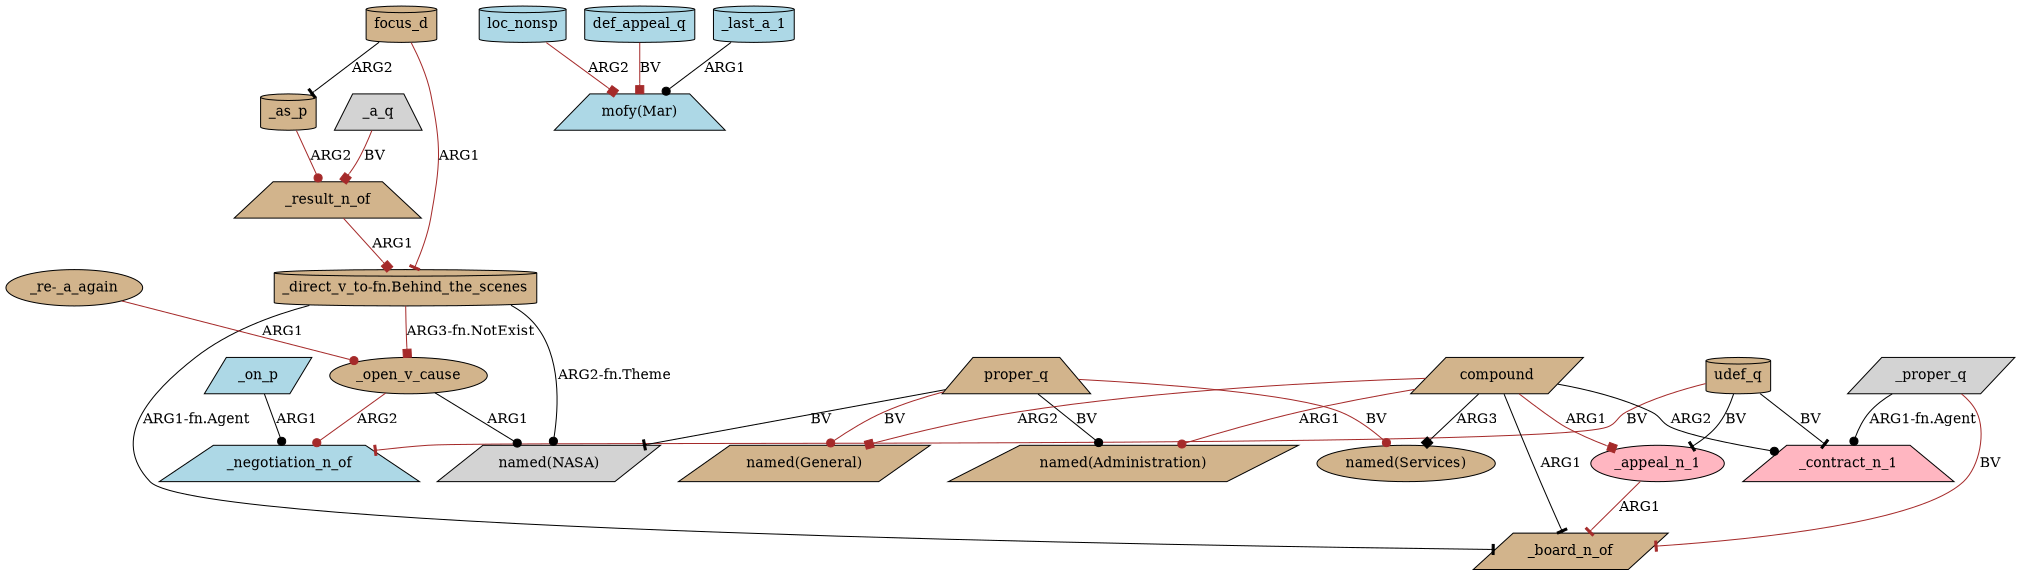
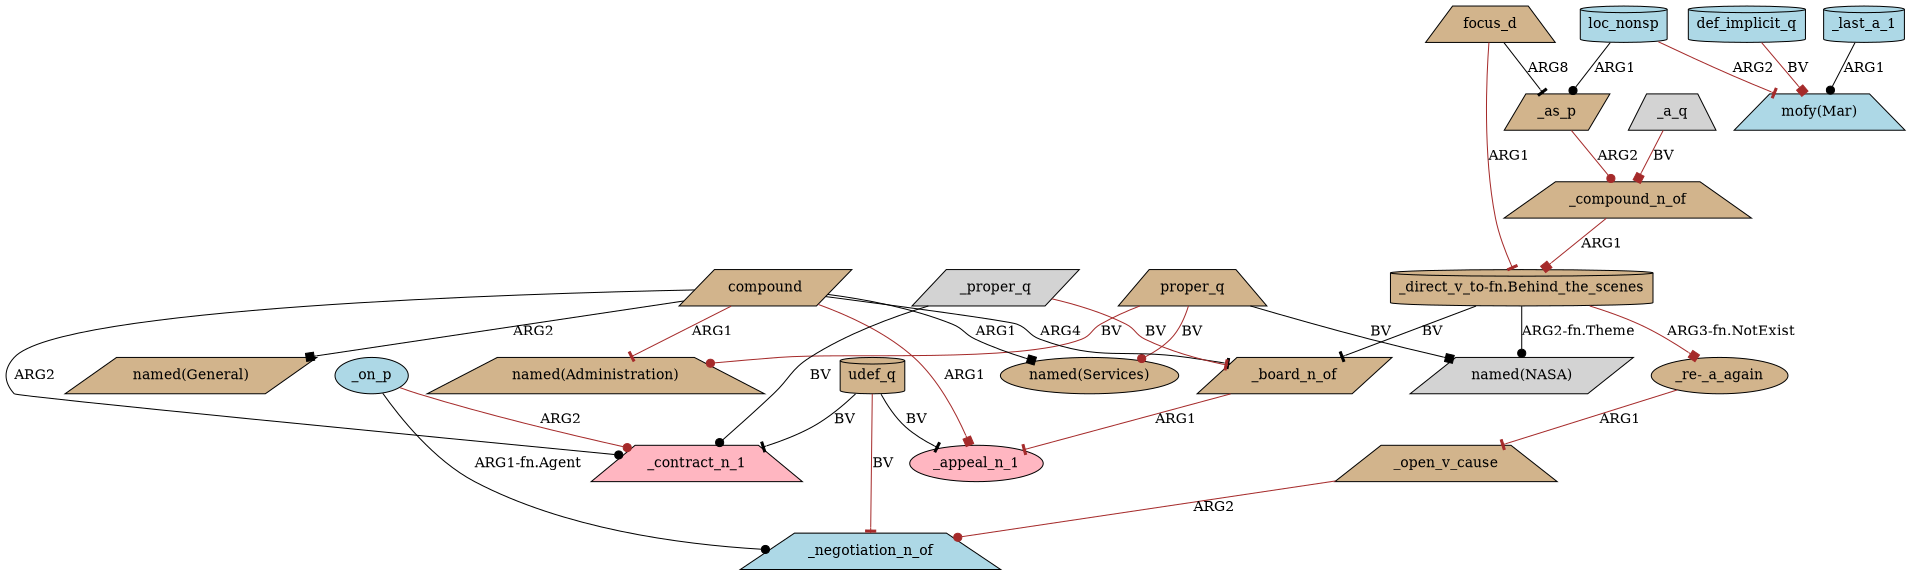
  digraph {
    node [fillcolor=tan shape=parallelogram style=filled]
    edge [arrowhead=dot color=brown]
    udef_q [shape=cylinder]
    _negotiation_n_of [fillcolor=lightblue shape=trapezium]
    _appeal_n_1 [fillcolor=lightpink shape=ellipse]
    _contract_n_1 [fillcolor=lightpink shape=trapezium]
    proper_q [shape=trapezium]
    "named(NASA)" [fillcolor=lightgrey]
    "named(Services)" [shape=ellipse]
    "named(General)"
-   "named(Administration)"
-   _open_v_cause [shape=ellipse]
+   "named(Administration)" [shape=trapezium]
+   _open_v_cause [shape=trapezium]
    "_direct_v_to-fn.Behind_the_scenes" [shape=cylinder]
    _board_n_of
    loc_nonsp [fillcolor=lightblue shape=cylinder]
-   _as_p [shape=cylinder]
+   _as_p
    "mofy(Mar)" [fillcolor=lightblue shape=trapezium]
-   _result_n_of [shape=trapezium]
+   _result_n_of [shape=trapezium label=_compound_n_of]
    compound
-   _on_p [fillcolor=lightblue]
-   focus_d [shape=cylinder]
+   _on_p [fillcolor=lightblue shape=ellipse]
+   focus_d [shape=trapezium]
    _a_q [fillcolor=lightgrey shape=trapezium]
-   def_implicit_q [fillcolor=lightblue shape=cylinder label=def_appeal_q]
+   def_implicit_q [fillcolor=lightblue shape=cylinder]
    _last_a_1 [fillcolor=lightblue shape=cylinder]
    "_re-_a_again" [shape=ellipse]
    n24 [fillcolor=lightgrey label=_proper_q]
    udef_q -> _negotiation_n_of [arrowhead=tee label=BV]
    udef_q -> _appeal_n_1 [arrowhead=tee color=black label=BV]
    udef_q -> _contract_n_1 [arrowhead=tee color=black label=BV]
-   proper_q -> "named(NASA)" [arrowhead=tee color=black label=BV]
+   proper_q -> "named(NASA)" [arrowhead=box color=black label=BV]
    proper_q -> "named(Services)" [label=BV]
-   proper_q -> "named(General)" [label=BV]
-   proper_q -> "named(Administration)" [color=black label=BV]
+   proper_q -> "named(Administration)" [label=BV]
    _open_v_cause -> _negotiation_n_of [label=ARG2]
-   _open_v_cause -> "named(NASA)" [color=black label=ARG1]
    "_direct_v_to-fn.Behind_the_scenes" -> "named(NASA)" [color=black label="ARG2-fn.Theme"]
-   "_direct_v_to-fn.Behind_the_scenes" -> _open_v_cause [arrowhead=box label="ARG3-fn.NotExist"]
-   "_direct_v_to-fn.Behind_the_scenes" -> _board_n_of [arrowhead=tee color=black label="ARG1-fn.Agent"]
-   _appeal_n_1 -> _board_n_of [arrowhead=tee label=ARG1]
-   loc_nonsp -> "mofy(Mar)" [arrowhead=box label=ARG2]
+   "_direct_v_to-fn.Behind_the_scenes" -> "_re-_a_again" [arrowhead=box label="ARG3-fn.NotExist"]
+   "_direct_v_to-fn.Behind_the_scenes" -> _board_n_of [arrowhead=tee color=black label=BV]
+   _board_n_of -> _appeal_n_1 [arrowhead=tee label=ARG1]
+   loc_nonsp -> _as_p [color=black label=ARG1]
+   loc_nonsp -> "mofy(Mar)" [arrowhead=tee label=ARG2]
    _as_p -> _result_n_of [label=ARG2]
    _result_n_of -> "_direct_v_to-fn.Behind_the_scenes" [arrowhead=box label=ARG1]
    compound -> _appeal_n_1 [arrowhead=box label=ARG1]
    compound -> _contract_n_1 [color=black label=ARG2]
-   compound -> "named(Services)" [arrowhead=box color=black label=ARG3]
-   compound -> "named(General)" [arrowhead=box label=ARG2]
-   compound -> "named(Administration)" [label=ARG1]
-   compound -> _board_n_of [arrowhead=tee color=black label=ARG1]
-   _on_p -> _negotiation_n_of [color=black label=ARG1]
+   compound -> "named(Services)" [arrowhead=box color=black label=ARG1]
+   compound -> "named(General)" [arrowhead=box color=black label=ARG2]
+   compound -> "named(Administration)" [arrowhead=tee label=ARG1]
+   compound -> _board_n_of [arrowhead=tee color=black label=ARG4]
+   _on_p -> _negotiation_n_of [color=black label="ARG1-fn.Agent"]
+   _on_p -> _contract_n_1 [label=ARG2]
    focus_d -> "_direct_v_to-fn.Behind_the_scenes" [arrowhead=tee label=ARG1]
-   focus_d -> _as_p [arrowhead=tee color=black label=ARG2]
+   focus_d -> _as_p [arrowhead=tee color=black label=ARG8]
    _a_q -> _result_n_of [arrowhead=box label=BV]
    def_implicit_q -> "mofy(Mar)" [arrowhead=box label=BV]
    _last_a_1 -> "mofy(Mar)" [color=black label=ARG1]
-   "_re-_a_again" -> _open_v_cause [label=ARG1]
-   n24 -> _contract_n_1 [color=black label="ARG1-fn.Agent"]
+   "_re-_a_again" -> _open_v_cause [arrowhead=tee label=ARG1]
+   n24 -> _contract_n_1 [color=black label=BV]
    n24 -> _board_n_of [arrowhead=tee label=BV]
  }
